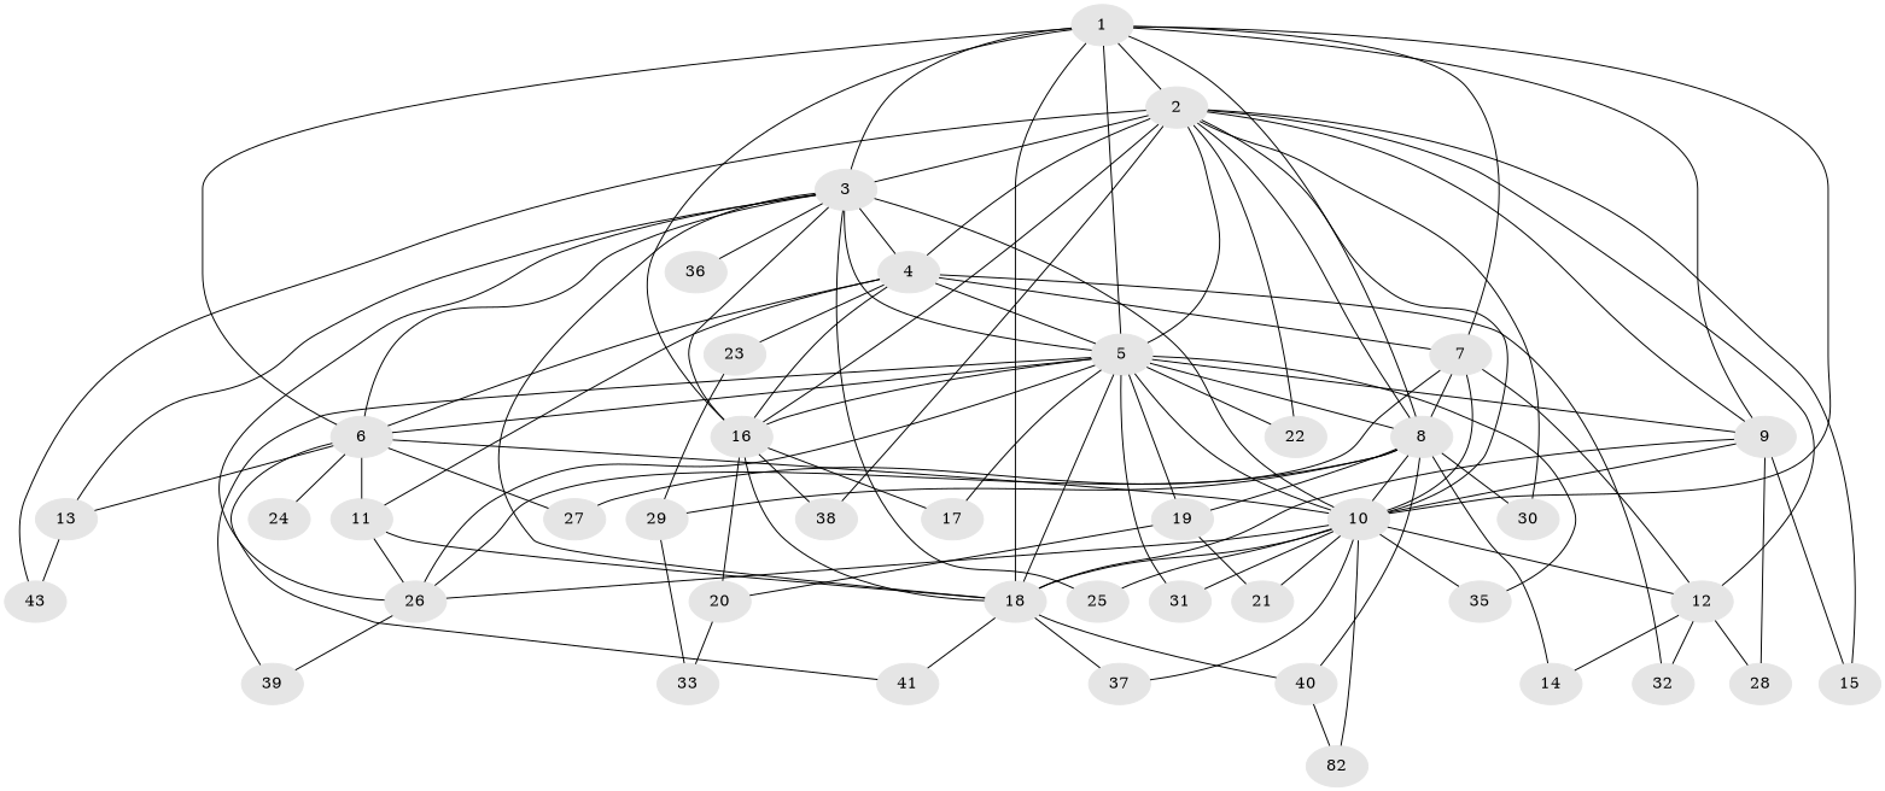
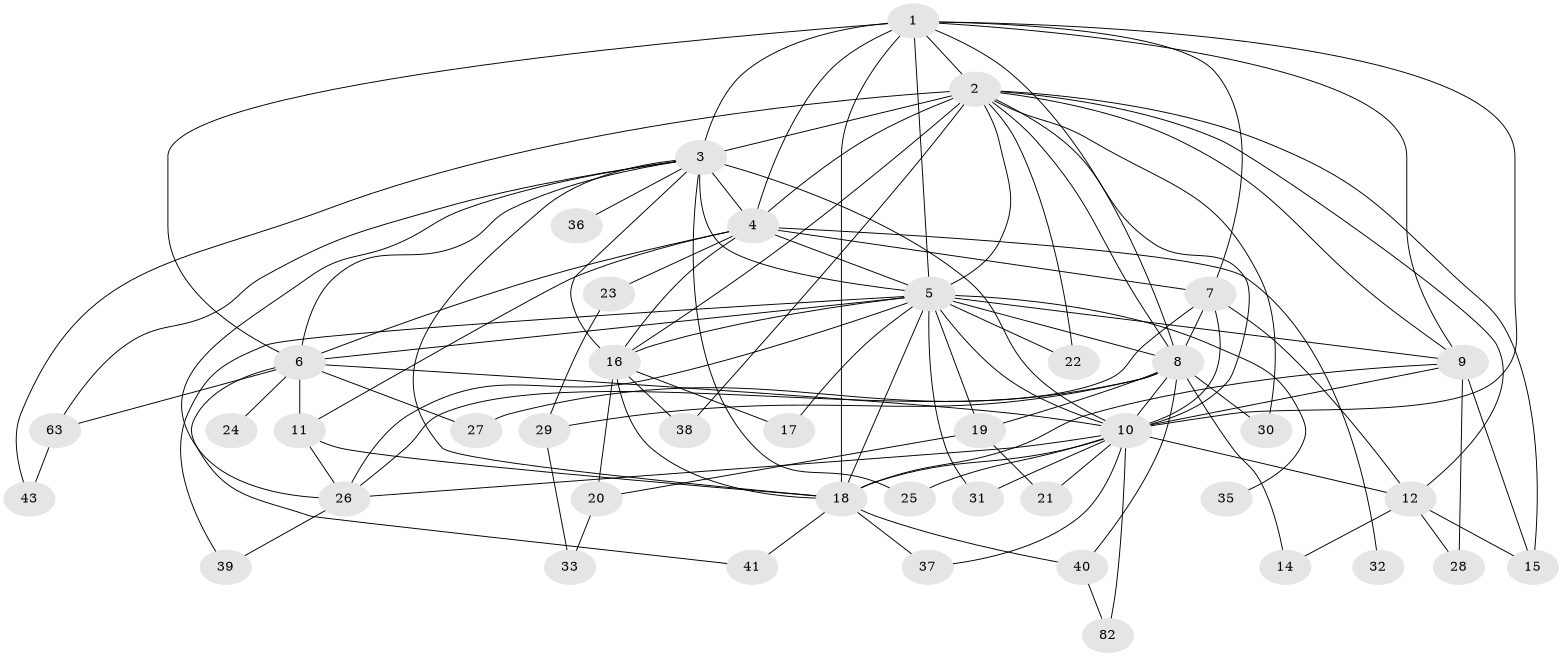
  graph {
    node [color=gray90 style=filled]
    edge [weight=1.0]
    1
    2
    3
    4
    5
    6
    7
    8
    9
    10
    18
    12
    15
    16
    22
    30
    38
    43
-   13
+   13 [label=63]
    25
    26
    36
    23
    11
    32
    17
    19
    31
    35
    39
    24
    27
    41
    29
    14
    40
    28
    21
    37
    n40 [label=82]
    20
    33
    1 -- 2 [weight=4.0]
    1 -- 3 [weight=3.0]
-   1 -- 16 [weight=4.0]
+   1 -- 4 [weight=4.0]
    1 -- 5 [weight=4.0]
    1 -- 6 [weight=2.0]
    1 -- 7
    1 -- 8 [weight=2.0]
    1 -- 9
    1 -- 10 [weight=10.0]
    1 -- 18 [weight=6.0]
    2 -- 3 [weight=2.0]
    2 -- 4 [weight=4.0]
    2 -- 5 [weight=4.0]
    2 -- 8
    2 -- 9
    2 -- 10
    2 -- 12
    2 -- 15
    2 -- 16
    2 -- 22
    2 -- 30
    2 -- 38
    2 -- 43
    3 -- 4 [weight=2.0]
    3 -- 5 [weight=2.0]
    3 -- 6
    3 -- 10
    3 -- 18
    3 -- 16
    3 -- 13
    3 -- 25
    3 -- 26
    3 -- 36
    4 -- 5 [weight=4.0]
    4 -- 6 [weight=2.0]
    4 -- 7 [weight=10.0]
    4 -- 16
    4 -- 23
    4 -- 11
    4 -- 32
    5 -- 6 [weight=2.0]
    5 -- 8
    5 -- 9
    5 -- 10 [weight=2.0]
    5 -- 18
    5 -- 16
    5 -- 22
    5 -- 26
    5 -- 17
    5 -- 19
    5 -- 31
    5 -- 35
    5 -- 39
    6 -- 10
    6 -- 13
    6 -- 11
    6 -- 24
    6 -- 27
    6 -- 41
    7 -- 8
    7 -- 10 [weight=2.0]
    7 -- 12
    7 -- 26
    8 -- 10
    8 -- 30
    8 -- 19
    8 -- 27
    8 -- 29
    8 -- 14
    8 -- 40
    9 -- 10 [weight=2.0]
    9 -- 18
    9 -- 15
    9 -- 28
    10 -- 18
    10 -- 12
    10 -- 25
    10 -- 26
    10 -- 31
-   10 -- 35
    10 -- 21
    10 -- 37
    10 -- n40
    18 -- 41
    18 -- 40
    18 -- 37
-   12 -- 32
+   12 -- 15
    12 -- 14
    12 -- 28
    16 -- 18
    16 -- 38
    16 -- 17
    16 -- 20
    13 -- 43
    26 -- 39
    23 -- 29
    11 -- 18
    11 -- 26
    19 -- 21
    19 -- 20
    29 -- 33
    40 -- n40
    20 -- 33
  }
